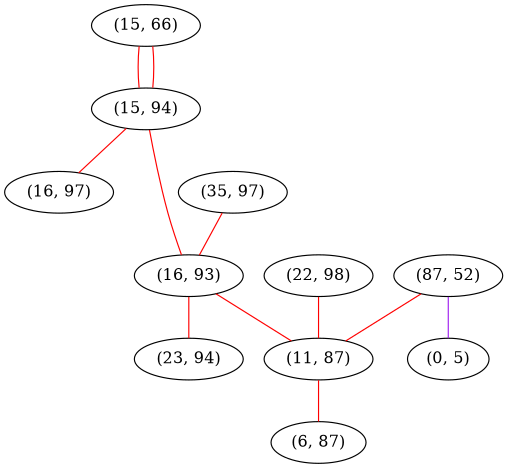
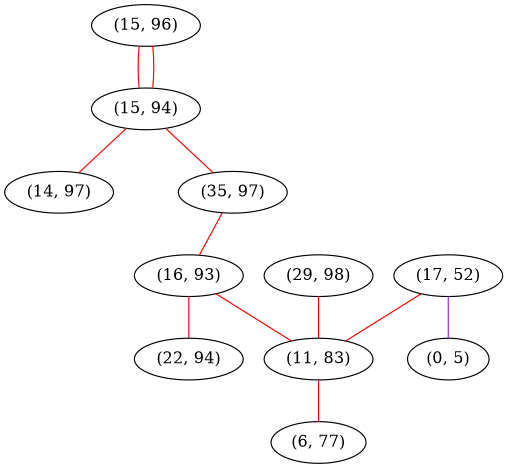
  graph {
    edge [color=red weight=1]
-   "(22, 98)"
-   "(11, 87)"
-   "(15, 96)" [label="(15, 66)"]
+   "(22, 98)" [label="(29, 98)"]
+   "(11, 87)" [label="(11, 83)"]
+   "(15, 96)"
    "(15, 94)"
-   "(16, 97)"
+   "(16, 97)" [label="(14, 97)"]
    "(16, 93)"
-   "(22, 94)" [label="(23, 94)"]
+   "(22, 94)"
    "(35, 97)"
-   "(6, 87)"
-   "(17, 52)" [label="(87, 52)"]
+   "(6, 87)" [label="(6, 77)"]
+   "(17, 52)"
    n11 [label="(0, 5)"]
    "(22, 98)" -- "(11, 87)"
    "(11, 87)" -- "(6, 87)"
    "(15, 96)" -- "(15, 94)"
    "(15, 96)" -- "(15, 94)"
    "(15, 94)" -- "(16, 97)"
-   "(15, 94)" -- "(16, 93)"
+   "(15, 94)" -- "(35, 97)"
    "(16, 93)" -- "(11, 87)"
    "(16, 93)" -- "(22, 94)"
    "(35, 97)" -- "(16, 93)"
    "(17, 52)" -- "(11, 87)"
    "(17, 52)" -- n11 [color=purple weight=4]
  }
